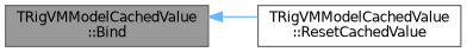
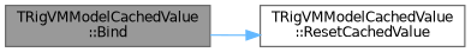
  digraph {
    rankdir=LR
    node [fontname=Helvetica fontsize=10 shape=box style=filled]
    n1 [color=gray40 fillcolor=grey60 fontcolor=black height=0.2 label="TRigVMModelCachedValue\l::Bind" width=0.4]
    n2 [color=grey40 fillcolor=white height=0.2 label="TRigVMModelCachedValue\l::ResetCachedValue" width=0.4]
-   n2 -> n1 [color=steelblue1 fontname=Helvetica fontsize=10 labelfontname=Helvetica labelfontsize=10 style=solid]
+   n1 -> n2 [color=steelblue1 fontname=Helvetica fontsize=10 labelfontname=Helvetica labelfontsize=10 style=solid]
  }
